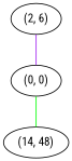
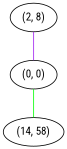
  graph {
    fontname="Roboto Condensed"
    node [fontname="Roboto Condensed"]
    edge [fontname="Roboto Condensed"]
-   "(2, 8)" [label="(2, 6)"]
+   "(2, 8)"
    "(0, 0)"
-   "(14, 58)" [label="(14, 48)"]
+   "(14, 58)"
    "(2, 8)" -- "(0, 0)" [color=purple weight=4]
    "(0, 0)" -- "(14, 58)" [color=green weight=2]
  }
